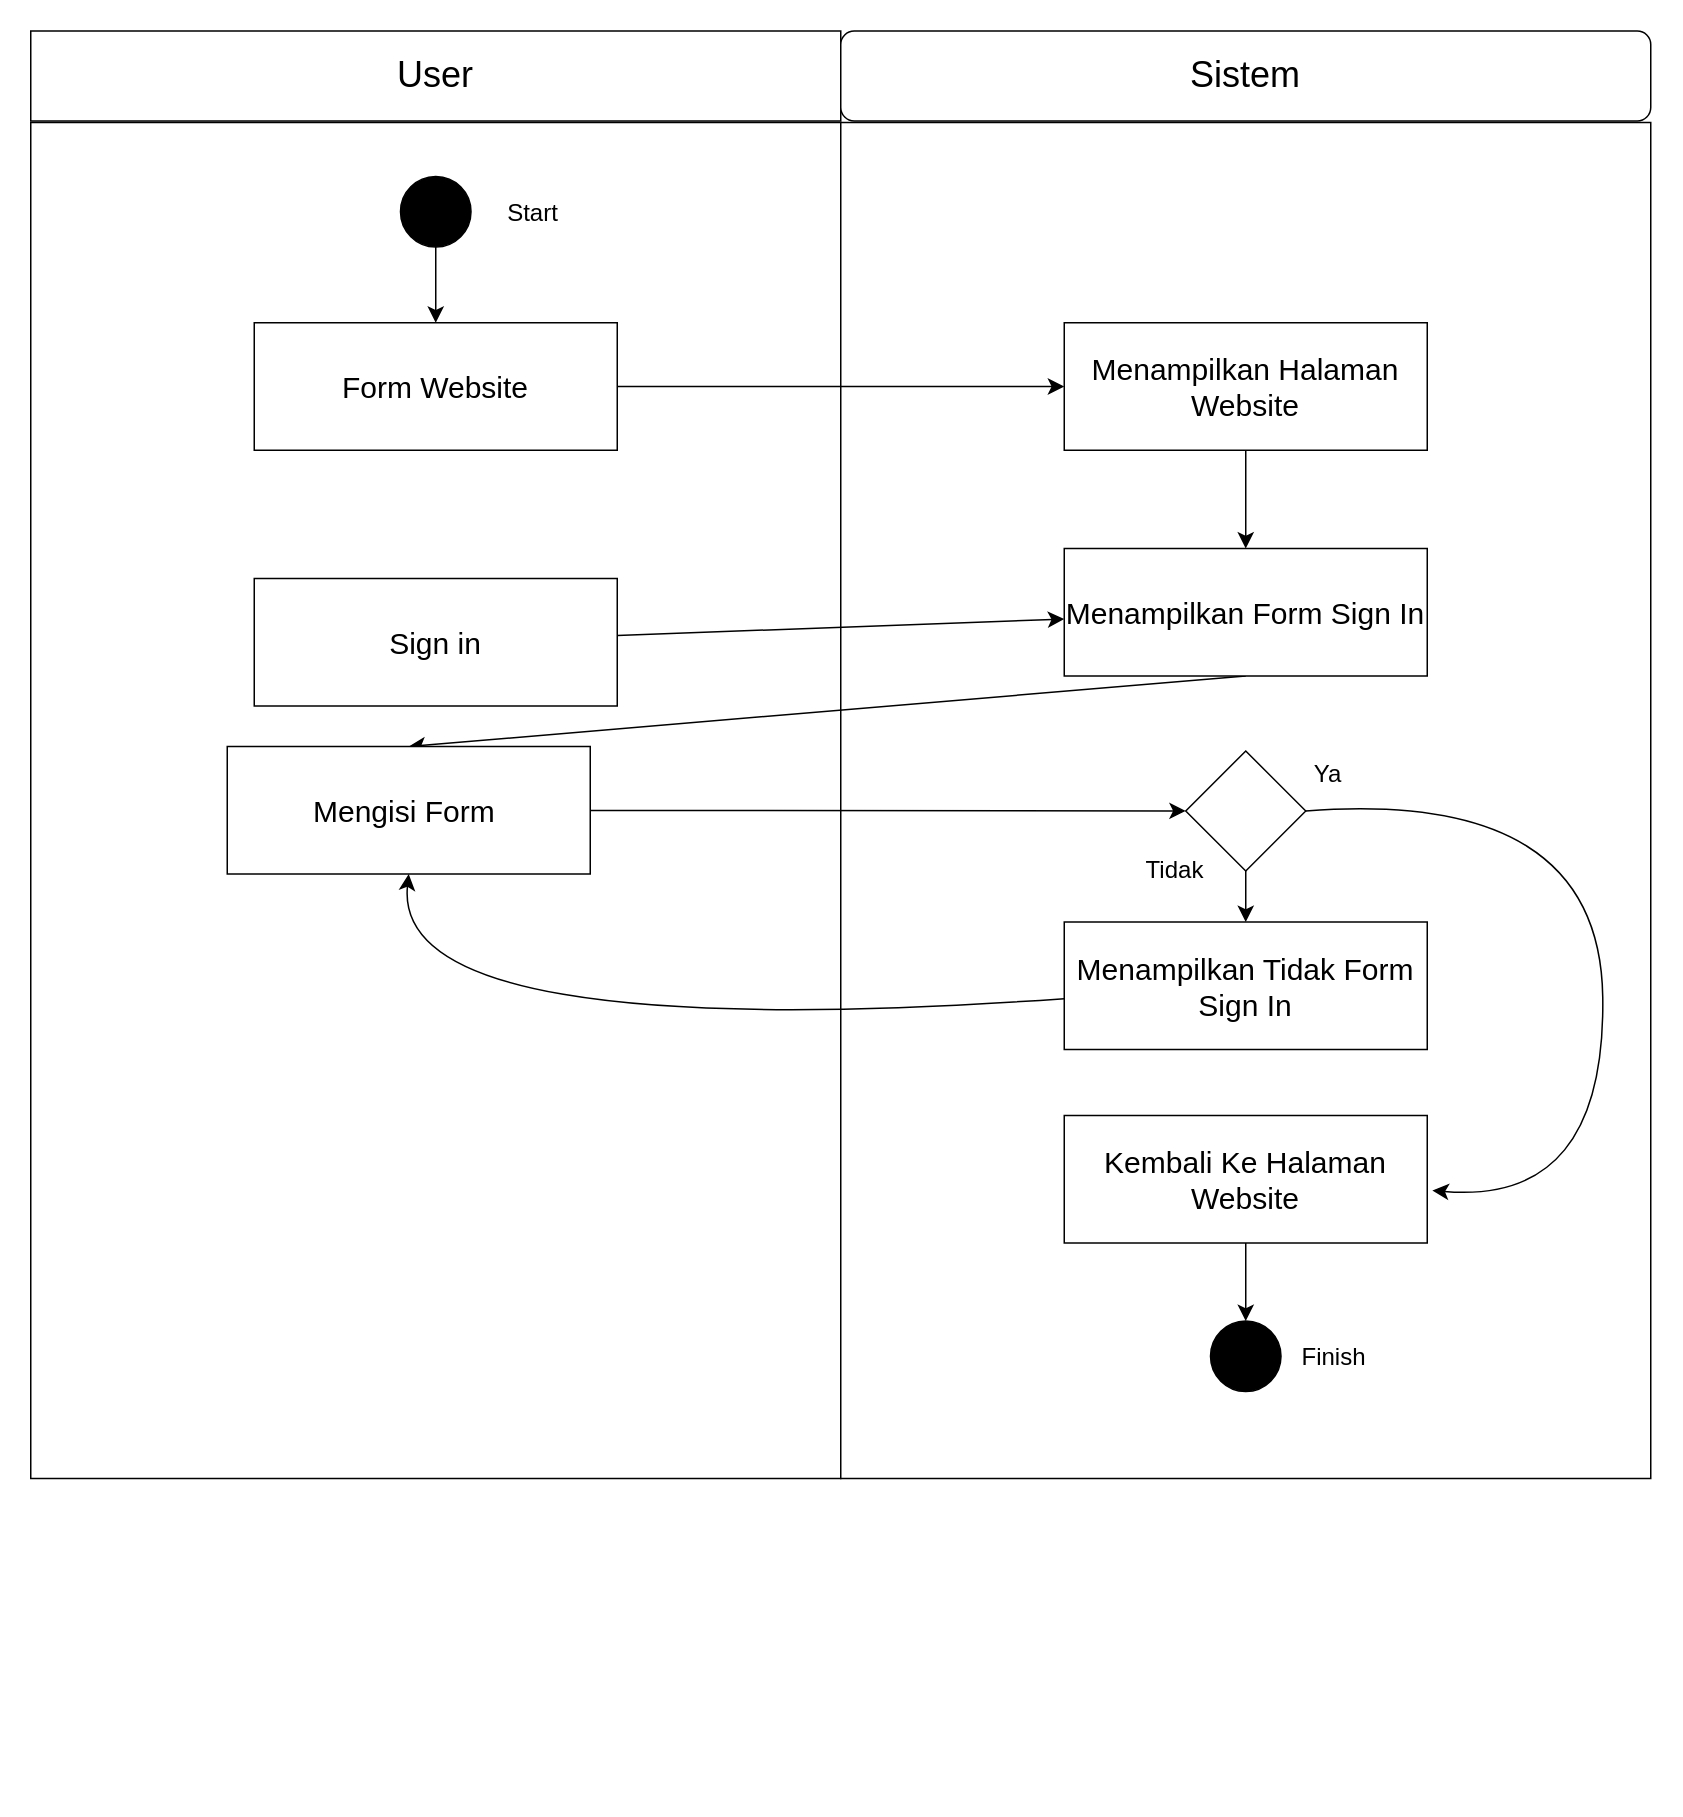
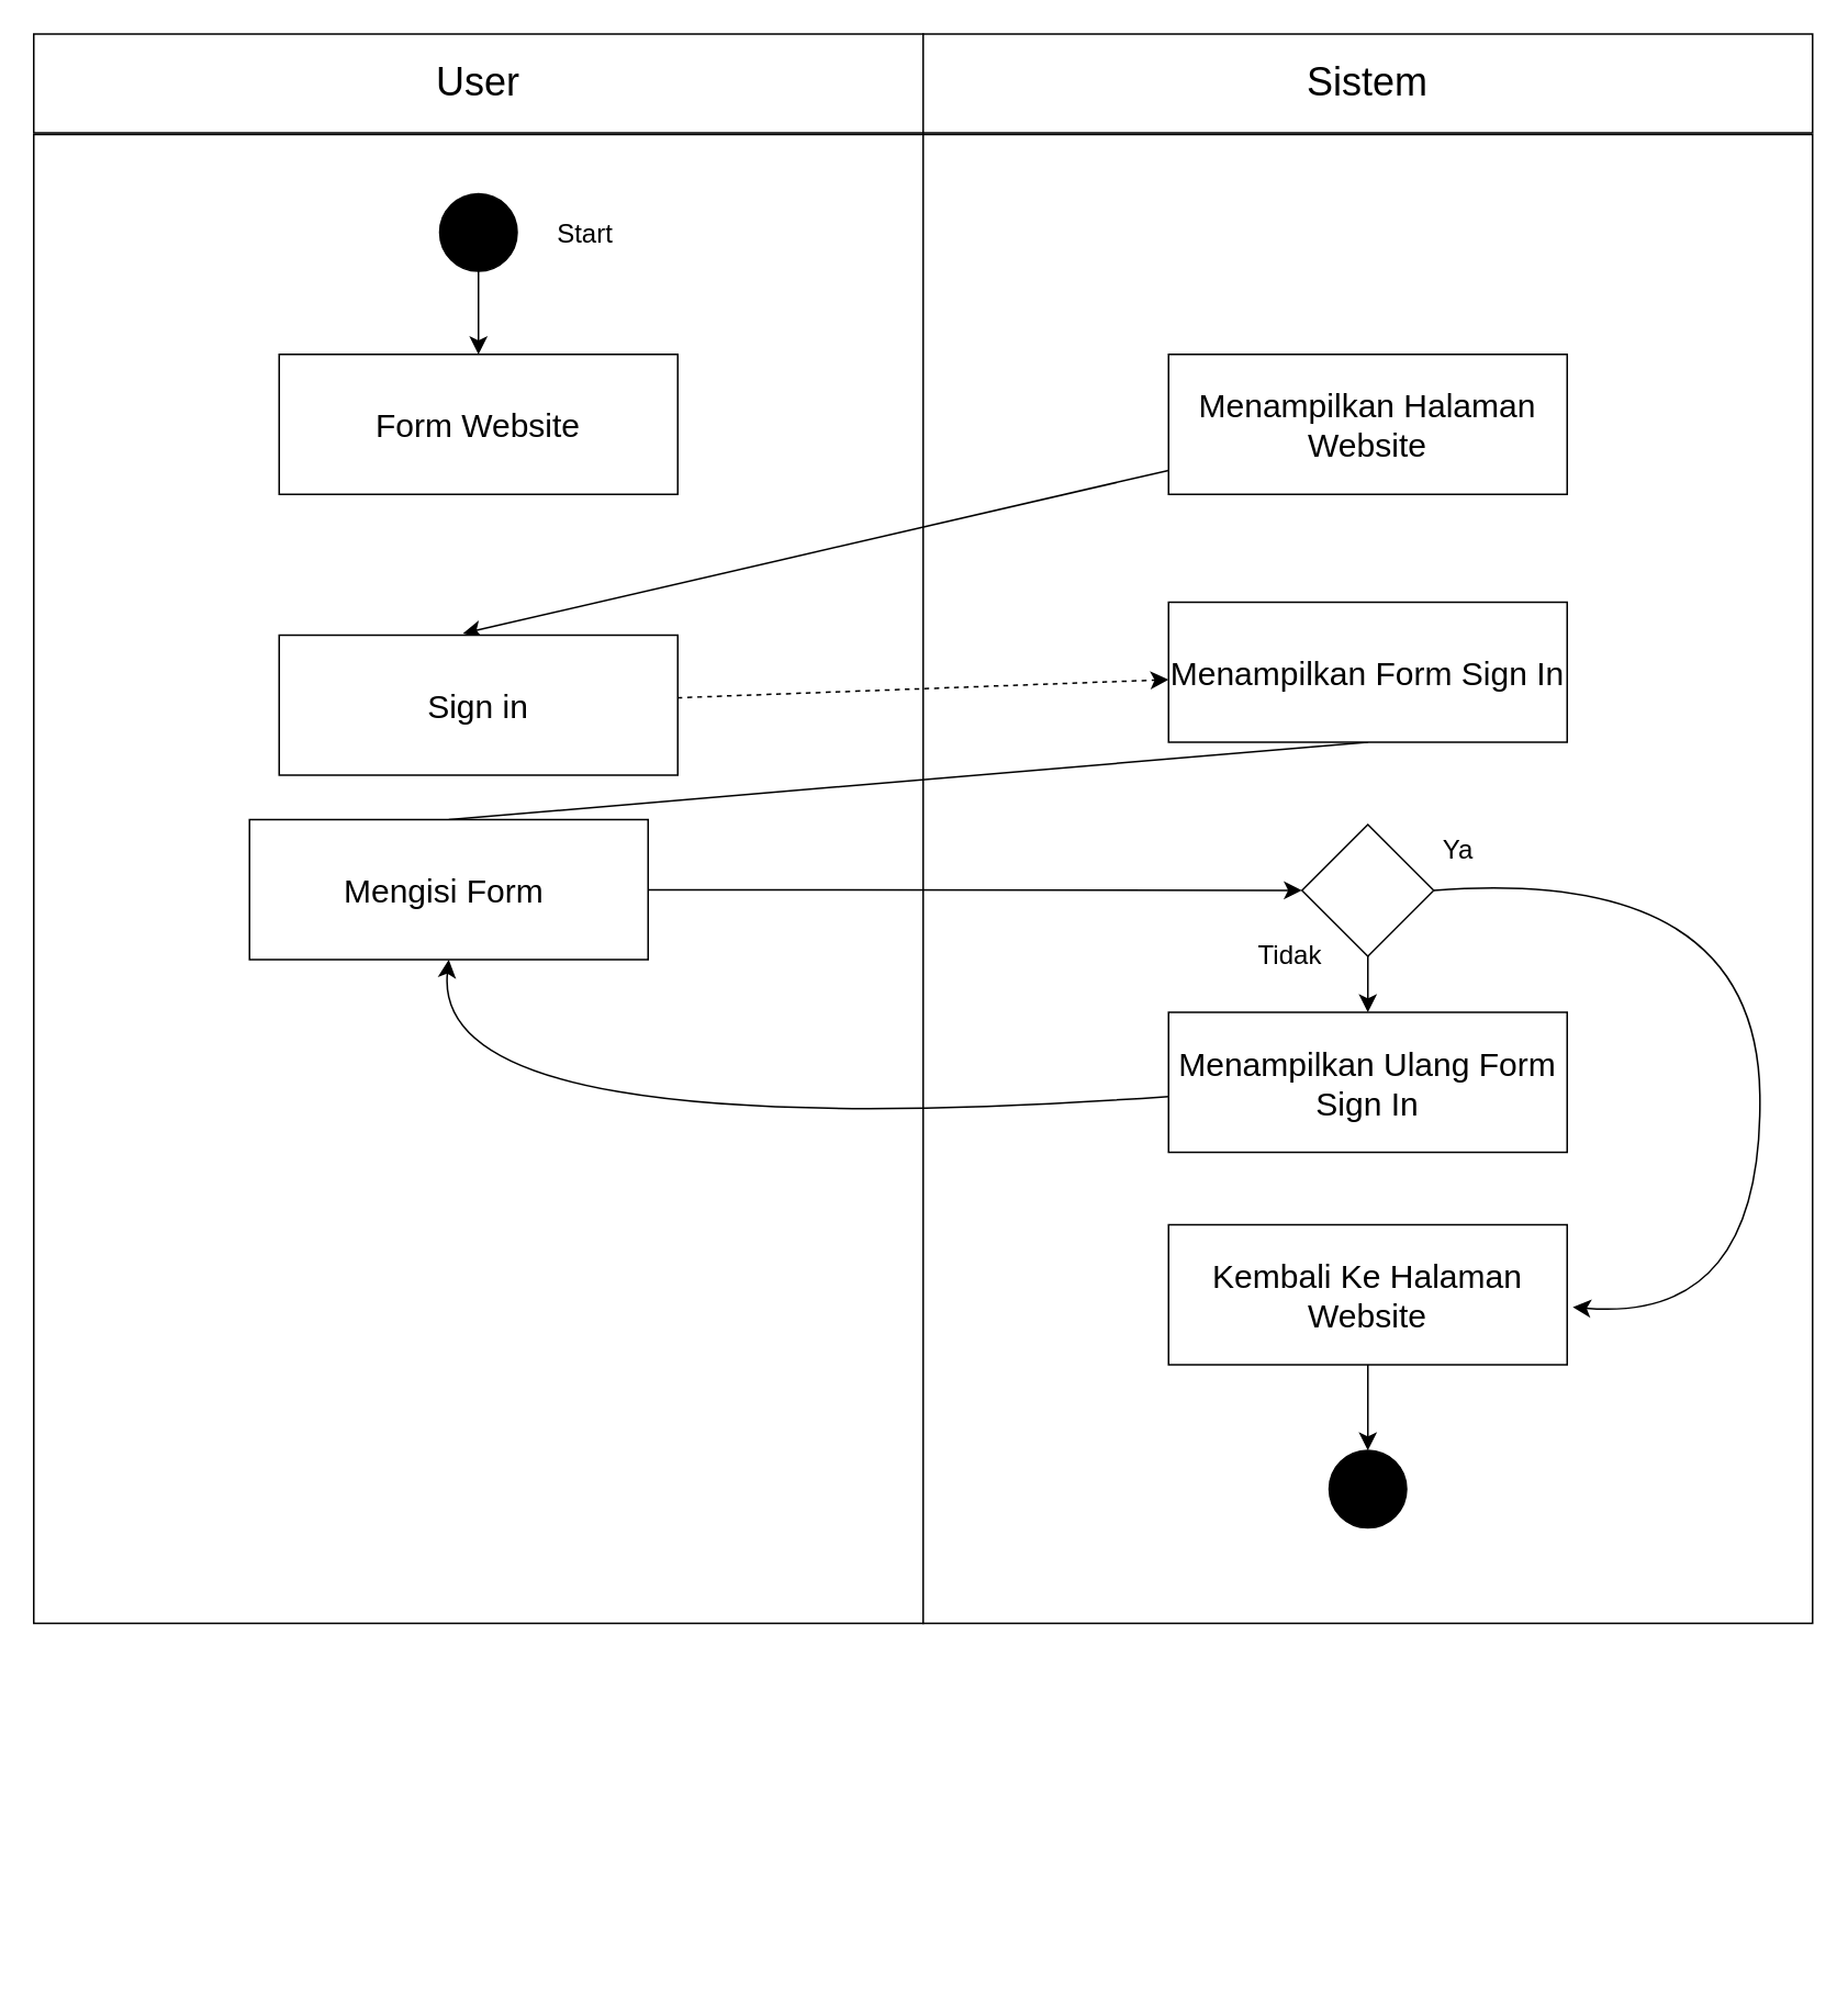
  <mxCell id="0" />
  <mxCell id="1" parent="0" />
  <mxCell id="2" value="" style="rounded=0;whiteSpace=wrap;html=1;" parent="1" vertex="1"><mxGeometry x="20" y="81" width="540" height="904" as="geometry" /></mxCell>
  <mxCell id="3" value="" style="rounded=0;whiteSpace=wrap;html=1;" parent="1" vertex="1"><mxGeometry x="560" y="81" width="540" height="904" as="geometry" /></mxCell>
  <mxCell id="4" value="&lt;span style=&quot;font-size: 24px;&quot;&gt;User&lt;/span&gt;" style="rounded=0;whiteSpace=wrap;html=1;" parent="1" vertex="1"><mxGeometry x="20" y="20" width="540" height="60" as="geometry" /></mxCell>
- <mxCell id="5" value="&lt;font style=&quot;font-size: 24px;&quot;&gt;Sistem&lt;/font&gt;" style="whiteSpace=wrap;html=1;rounded=1;" parent="1" vertex="1"><mxGeometry x="560" y="20" width="540" height="60" as="geometry" /></mxCell>
+ <mxCell id="5" value="&lt;font style=&quot;font-size: 24px;&quot;&gt;Sistem&lt;/font&gt;" style="rounded=0;whiteSpace=wrap;html=1;" parent="1" vertex="1"><mxGeometry x="560" y="20" width="540" height="60" as="geometry" /></mxCell>
  <mxCell id="6" style="edgeStyle=none;curved=1;rounded=0;orthogonalLoop=1;jettySize=auto;html=1;exitX=0.5;exitY=1;exitDx=0;exitDy=0;entryX=0.5;entryY=0;entryDx=0;entryDy=0;fontSize=12;startSize=8;endSize=8;" parent="1" source="7" target="10" edge="1"><mxGeometry relative="1" as="geometry" /></mxCell>
  <mxCell id="7" value="" style="ellipse;whiteSpace=wrap;html=1;aspect=fixed;strokeColor=#000000;fillColor=#000000;" parent="1" vertex="1"><mxGeometry x="266.5" y="117" width="47" height="47" as="geometry" /></mxCell>
  <mxCell id="8" value="Start" style="text;html=1;align=center;verticalAlign=middle;whiteSpace=wrap;rounded=0;fontSize=16;" parent="1" vertex="1"><mxGeometry x="325" y="125.5" width="60" height="30" as="geometry" /></mxCell>
- <mxCell id="9" style="edgeStyle=none;curved=1;rounded=0;orthogonalLoop=1;jettySize=auto;html=1;fontSize=12;startSize=8;endSize=8;" parent="1" source="10" target="19" edge="1"><mxGeometry relative="1" as="geometry"><mxPoint x="809" y="257" as="targetPoint" /></mxGeometry></mxCell>
  <mxCell id="10" value="&lt;span style=&quot;font-size: 20px;&quot;&gt;Form Website&lt;/span&gt;" style="rounded=0;whiteSpace=wrap;html=1;" parent="1" vertex="1"><mxGeometry x="169" y="214.5" width="242" height="85" as="geometry" /></mxCell>
  <mxCell id="11" style="edgeStyle=none;curved=1;rounded=0;orthogonalLoop=1;jettySize=auto;html=1;entryX=1;entryY=0.5;entryDx=0;entryDy=0;fontSize=12;startSize=8;endSize=8;" parent="1" edge="1"><mxGeometry relative="1" as="geometry"><mxPoint x="733" y="532.337" as="sourcePoint" /></mxGeometry></mxCell>
  <mxCell id="12" style="edgeStyle=none;curved=1;rounded=0;orthogonalLoop=1;jettySize=auto;html=1;entryX=1;entryY=0.5;entryDx=0;entryDy=0;fontSize=12;startSize=8;endSize=8;exitX=0.5;exitY=1;exitDx=0;exitDy=0;" parent="1" edge="1"><mxGeometry relative="1" as="geometry"><Array as="points"><mxPoint x="867" y="430" /></Array><mxPoint x="854" y="301" as="sourcePoint" /></mxGeometry></mxCell>
  <mxCell id="13" style="edgeStyle=none;curved=1;rounded=0;orthogonalLoop=1;jettySize=auto;html=1;entryX=0;entryY=0.5;entryDx=0;entryDy=0;fontSize=12;startSize=8;endSize=8;" parent="1" edge="1"><mxGeometry relative="1" as="geometry"><Array as="points"><mxPoint x="285" y="701" /></Array><mxPoint x="733" y="672.5" as="targetPoint" /></mxGeometry></mxCell>
  <mxCell id="14" style="edgeStyle=none;curved=1;rounded=0;orthogonalLoop=1;jettySize=auto;html=1;entryX=0.5;entryY=0;entryDx=0;entryDy=0;fontSize=12;startSize=8;endSize=8;exitX=0.5;exitY=1;exitDx=0;exitDy=0;" parent="1" edge="1"><mxGeometry relative="1" as="geometry"><Array as="points"><mxPoint x="267" y="943" /><mxPoint x="865" y="897" /></Array><mxPoint x="850" y="956" as="targetPoint" /></mxGeometry></mxCell>
  <mxCell id="15" style="edgeStyle=none;curved=1;rounded=0;orthogonalLoop=1;jettySize=auto;html=1;fontSize=12;startSize=8;endSize=8;" parent="1" edge="1"><mxGeometry relative="1" as="geometry"><mxPoint x="809.123" y="821.12" as="sourcePoint" /></mxGeometry></mxCell>
  <mxCell id="16" style="edgeStyle=none;curved=1;rounded=0;orthogonalLoop=1;jettySize=auto;html=1;entryX=1;entryY=0.5;entryDx=0;entryDy=0;fontSize=12;startSize=8;endSize=8;" parent="1" edge="1"><mxGeometry relative="1" as="geometry"><Array as="points"><mxPoint x="1087" y="829" /><mxPoint x="1003" y="1189" /></Array><mxPoint x="897.473" y="822.493" as="sourcePoint" /></mxGeometry></mxCell>
  <mxCell id="17" style="edgeStyle=none;curved=1;rounded=0;orthogonalLoop=1;jettySize=auto;html=1;entryX=0.5;entryY=0;entryDx=0;entryDy=0;fontSize=12;startSize=8;endSize=8;" parent="1" edge="1"><mxGeometry relative="1" as="geometry"><Array as="points"><mxPoint x="294" y="957" /></Array><mxPoint x="729" y="989.469" as="sourcePoint" /></mxGeometry></mxCell>
- <mxCell id="18" style="edgeStyle=none;curved=1;rounded=0;orthogonalLoop=1;jettySize=auto;html=1;fontSize=12;startSize=8;endSize=8;" edge="1" parent="1" source="19" target="23"><mxGeometry relative="1" as="geometry" /></mxCell>
+ <mxCell id="18" style="edgeStyle=none;curved=1;rounded=0;orthogonalLoop=1;jettySize=auto;html=1;entryX=0.461;entryY=-0.012;entryDx=0;entryDy=0;fontSize=12;startSize=8;endSize=8;entryPerimeter=0;" edge="1" parent="1" source="19" target="21"><mxGeometry relative="1" as="geometry" /></mxCell>
  <mxCell id="19" value="&lt;span style=&quot;font-size: 20px;&quot;&gt;Menampilkan Halaman Website&lt;/span&gt;" style="rounded=0;whiteSpace=wrap;html=1;" vertex="1" parent="1"><mxGeometry x="709" y="214.5" width="242" height="85" as="geometry" /></mxCell>
- <mxCell id="20" style="edgeStyle=none;curved=1;rounded=0;orthogonalLoop=1;jettySize=auto;html=1;fontSize=12;startSize=8;endSize=8;" edge="1" parent="1" source="21" target="23"><mxGeometry relative="1" as="geometry" /></mxCell>
+ <mxCell id="20" style="edgeStyle=none;curved=1;rounded=0;orthogonalLoop=1;jettySize=auto;html=1;fontSize=12;startSize=8;endSize=8;dashed=1;" edge="1" parent="1" source="21" target="23"><mxGeometry relative="1" as="geometry" /></mxCell>
  <mxCell id="21" value="&lt;span style=&quot;font-size: 20px;&quot;&gt;Sign in&lt;/span&gt;" style="rounded=0;whiteSpace=wrap;html=1;" vertex="1" parent="1"><mxGeometry x="169" y="385" width="242" height="85" as="geometry" /></mxCell>
- <mxCell id="22" style="edgeStyle=none;curved=1;rounded=0;orthogonalLoop=1;jettySize=auto;html=1;entryX=0.5;entryY=0;entryDx=0;entryDy=0;fontSize=12;startSize=8;endSize=8;exitX=0.5;exitY=1;exitDx=0;exitDy=0;" edge="1" parent="1" source="23" target="25"><mxGeometry relative="1" as="geometry" /></mxCell>
+ <mxCell id="22" style="edgeStyle=none;curved=1;rounded=0;orthogonalLoop=1;jettySize=auto;html=1;entryX=0.5;entryY=0;entryDx=0;entryDy=0;fontSize=12;startSize=8;endSize=8;exitX=0.5;exitY=1;exitDx=0;exitDy=0;endArrow=none;" edge="1" parent="1" source="23" target="25"><mxGeometry relative="1" as="geometry" /></mxCell>
  <mxCell id="23" value="&lt;span style=&quot;font-size: 20px;&quot;&gt;Menampilkan Form Sign In&lt;/span&gt;" style="rounded=0;whiteSpace=wrap;html=1;" vertex="1" parent="1"><mxGeometry x="709" y="365" width="242" height="85" as="geometry" /></mxCell>
  <mxCell id="24" style="edgeStyle=none;curved=1;rounded=0;orthogonalLoop=1;jettySize=auto;html=1;fontSize=12;startSize=8;endSize=8;" edge="1" parent="1" source="25" target="27"><mxGeometry relative="1" as="geometry" /></mxCell>
  <mxCell id="25" value="&lt;span style=&quot;font-size: 20px;&quot;&gt;Mengisi Form&amp;nbsp;&lt;/span&gt;" style="rounded=0;whiteSpace=wrap;html=1;" vertex="1" parent="1"><mxGeometry x="151" y="497" width="242" height="85" as="geometry" /></mxCell>
  <mxCell id="26" value="" style="edgeStyle=none;curved=1;rounded=0;orthogonalLoop=1;jettySize=auto;html=1;fontSize=12;startSize=8;endSize=8;" edge="1" parent="1" source="27" target="31"><mxGeometry relative="1" as="geometry" /></mxCell>
  <mxCell id="27" value="" style="rhombus;whiteSpace=wrap;html=1;" vertex="1" parent="1"><mxGeometry x="790" y="500" width="80" height="80" as="geometry" /></mxCell>
  <mxCell id="28" value="" style="edgeStyle=none;curved=1;rounded=0;orthogonalLoop=1;jettySize=auto;html=1;fontSize=12;startSize=8;endSize=8;" edge="1" parent="1" source="29" target="35"><mxGeometry relative="1" as="geometry" /></mxCell>
  <mxCell id="29" value="&lt;span style=&quot;font-size: 20px;&quot;&gt;Kembali Ke Halaman Website&lt;/span&gt;" style="rounded=0;whiteSpace=wrap;html=1;" vertex="1" parent="1"><mxGeometry x="709" y="743" width="242" height="85" as="geometry" /></mxCell>
  <mxCell id="30" value="" style="edgeStyle=none;curved=1;rounded=0;orthogonalLoop=1;jettySize=auto;html=1;fontSize=12;startSize=8;endSize=8;entryX=0.5;entryY=1;entryDx=0;entryDy=0;" edge="1" parent="1" source="31" target="25"><mxGeometry relative="1" as="geometry"><Array as="points"><mxPoint x="260" y="697" /></Array></mxGeometry></mxCell>
- <mxCell id="31" value="&lt;span style=&quot;font-size: 20px;&quot;&gt;Menampilkan Tidak Form Sign In&lt;/span&gt;" style="rounded=0;whiteSpace=wrap;html=1;" vertex="1" parent="1"><mxGeometry x="709" y="614" width="242" height="85" as="geometry" /></mxCell>
+ <mxCell id="31" value="&lt;span style=&quot;font-size: 20px;&quot;&gt;Menampilkan Ulang Form Sign In&lt;/span&gt;" style="rounded=0;whiteSpace=wrap;html=1;" vertex="1" parent="1"><mxGeometry x="709" y="614" width="242" height="85" as="geometry" /></mxCell>
  <mxCell id="32" value="Ya" style="text;html=1;align=center;verticalAlign=middle;whiteSpace=wrap;rounded=0;fontSize=16;" vertex="1" parent="1"><mxGeometry x="855" y="500" width="60" height="30" as="geometry" /></mxCell>
  <mxCell id="33" value="Tidak" style="text;html=1;align=center;verticalAlign=middle;whiteSpace=wrap;rounded=0;fontSize=16;" vertex="1" parent="1"><mxGeometry x="753" y="564" width="60" height="30" as="geometry" /></mxCell>
  <mxCell id="34" style="edgeStyle=none;curved=1;rounded=0;orthogonalLoop=1;jettySize=auto;html=1;entryX=1.014;entryY=0.588;entryDx=0;entryDy=0;entryPerimeter=0;fontSize=12;startSize=8;endSize=8;exitX=1;exitY=0.5;exitDx=0;exitDy=0;" edge="1" parent="1" source="27" target="29"><mxGeometry relative="1" as="geometry"><Array as="points"><mxPoint x="1066" y="525" /><mxPoint x="1070" y="803" /></Array></mxGeometry></mxCell>
  <mxCell id="35" value="" style="ellipse;whiteSpace=wrap;html=1;aspect=fixed;strokeColor=#000000;fillColor=#000000;" vertex="1" parent="1"><mxGeometry x="806.5" y="880" width="47" height="47" as="geometry" /></mxCell>
- <mxCell id="36" value="Finish" style="text;html=1;align=center;verticalAlign=middle;whiteSpace=wrap;rounded=0;fontSize=16;" vertex="1" parent="1"><mxGeometry x="859" y="888.5" width="60" height="30" as="geometry" /></mxCell>
